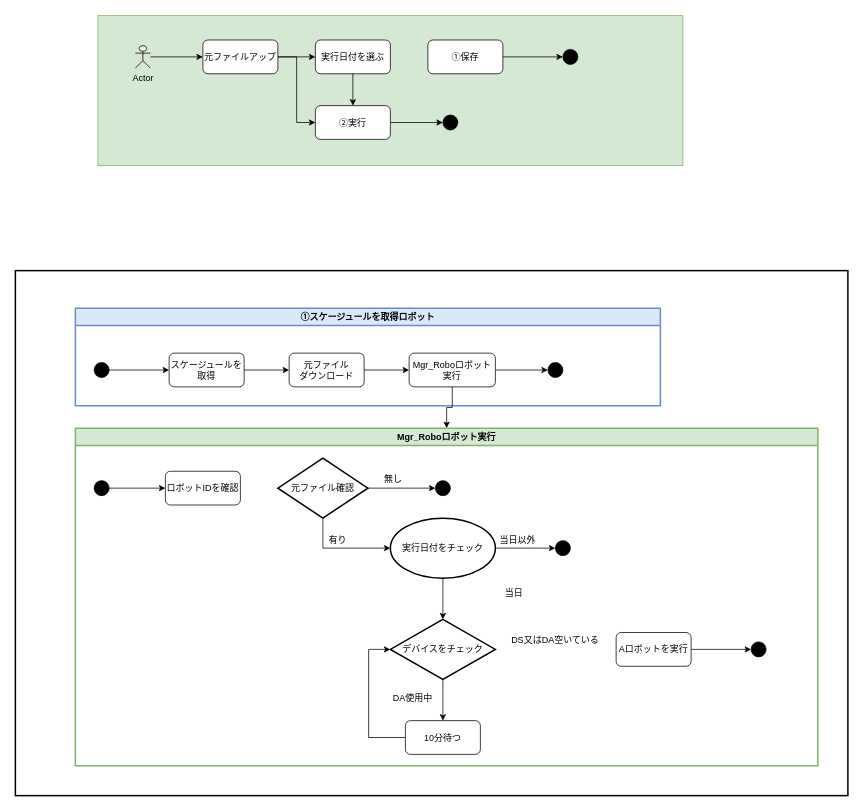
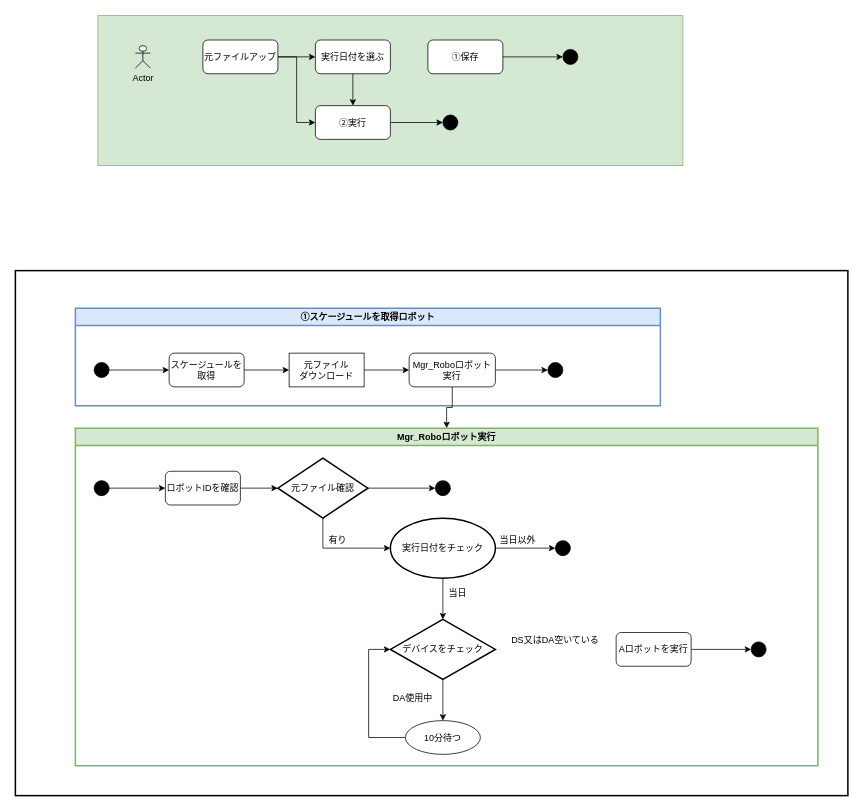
  <mxCell id="0" />
  <mxCell id="1" parent="0" />
  <mxCell id="2" value="" style="rounded=0;whiteSpace=wrap;html=1;fillColor=#d5e8d4;strokeColor=#82b366;" parent="1" vertex="1"><mxGeometry x="130" y="20" width="780" height="200" as="geometry" /></mxCell>
- <mxCell id="3" style="edgeStyle=orthogonalEdgeStyle;rounded=0;orthogonalLoop=1;jettySize=auto;html=1;" parent="1" source="4" target="7" edge="1"><mxGeometry relative="1" as="geometry" /></mxCell>
  <mxCell id="4" value="Actor" style="shape=umlActor;verticalLabelPosition=bottom;verticalAlign=top;html=1;outlineConnect=0;" parent="1" vertex="1"><mxGeometry x="180" y="60" width="20" height="30" as="geometry" /></mxCell>
  <mxCell id="5" style="edgeStyle=orthogonalEdgeStyle;rounded=0;orthogonalLoop=1;jettySize=auto;html=1;" parent="1" source="7" target="9" edge="1"><mxGeometry relative="1" as="geometry" /></mxCell>
  <mxCell id="6" style="edgeStyle=orthogonalEdgeStyle;rounded=0;orthogonalLoop=1;jettySize=auto;html=1;entryX=0;entryY=0.5;entryDx=0;entryDy=0;" parent="1" source="7" target="14" edge="1"><mxGeometry relative="1" as="geometry" /></mxCell>
  <mxCell id="7" value="元ファイルアップ" style="rounded=1;whiteSpace=wrap;html=1;" parent="1" vertex="1"><mxGeometry x="270" y="52.5" width="100" height="45" as="geometry" /></mxCell>
  <mxCell id="8" style="edgeStyle=orthogonalEdgeStyle;rounded=0;orthogonalLoop=1;jettySize=auto;html=1;" parent="1" source="9" target="14" edge="1"><mxGeometry relative="1" as="geometry" /></mxCell>
  <mxCell id="9" value="実行日付を選ぶ" style="rounded=1;whiteSpace=wrap;html=1;" parent="1" vertex="1"><mxGeometry x="420" y="52.5" width="100" height="45" as="geometry" /></mxCell>
  <mxCell id="10" style="edgeStyle=orthogonalEdgeStyle;rounded=0;orthogonalLoop=1;jettySize=auto;html=1;entryX=0;entryY=0.5;entryDx=0;entryDy=0;" parent="1" source="11" target="12" edge="1"><mxGeometry relative="1" as="geometry" /></mxCell>
  <mxCell id="11" value="①保存" style="rounded=1;whiteSpace=wrap;html=1;" parent="1" vertex="1"><mxGeometry x="570" y="52.5" width="100" height="45" as="geometry" /></mxCell>
  <mxCell id="12" value="" style="ellipse;whiteSpace=wrap;html=1;aspect=fixed;fillColor=#000000;" parent="1" vertex="1"><mxGeometry x="750" y="65" width="20" height="20" as="geometry" /></mxCell>
  <mxCell id="13" style="edgeStyle=orthogonalEdgeStyle;rounded=0;orthogonalLoop=1;jettySize=auto;html=1;entryX=0;entryY=0.5;entryDx=0;entryDy=0;" parent="1" source="14" target="15" edge="1"><mxGeometry relative="1" as="geometry" /></mxCell>
  <mxCell id="14" value="②実行" style="rounded=1;whiteSpace=wrap;html=1;" parent="1" vertex="1"><mxGeometry x="420" y="140" width="100" height="45" as="geometry" /></mxCell>
  <mxCell id="15" value="" style="ellipse;whiteSpace=wrap;html=1;aspect=fixed;fillColor=#000000;" parent="1" vertex="1"><mxGeometry x="590" y="152.5" width="20" height="20" as="geometry" /></mxCell>
  <mxCell id="16" style="edgeStyle=orthogonalEdgeStyle;rounded=0;orthogonalLoop=1;jettySize=auto;html=1;entryX=0;entryY=0.5;entryDx=0;entryDy=0;" parent="1" edge="1"><mxGeometry relative="1" as="geometry"><mxPoint x="180" y="312.5" as="sourcePoint" /></mxGeometry></mxCell>
  <mxCell id="17" style="edgeStyle=orthogonalEdgeStyle;rounded=0;orthogonalLoop=1;jettySize=auto;html=1;" parent="1" edge="1"><mxGeometry relative="1" as="geometry"><mxPoint x="360" y="312.5" as="sourcePoint" /></mxGeometry></mxCell>
  <mxCell id="18" style="edgeStyle=orthogonalEdgeStyle;rounded=0;orthogonalLoop=1;jettySize=auto;html=1;" parent="1" edge="1"><mxGeometry relative="1" as="geometry"><mxPoint x="520" y="312.5" as="sourcePoint" /></mxGeometry></mxCell>
  <mxCell id="19" style="edgeStyle=orthogonalEdgeStyle;rounded=0;orthogonalLoop=1;jettySize=auto;html=1;" parent="1" edge="1"><mxGeometry relative="1" as="geometry"><mxPoint x="700" y="312.5" as="sourcePoint" /></mxGeometry></mxCell>
  <mxCell id="20" style="edgeStyle=orthogonalEdgeStyle;rounded=0;orthogonalLoop=1;jettySize=auto;html=1;" parent="1" edge="1"><mxGeometry relative="1" as="geometry"><mxPoint x="632.5" y="365" as="sourcePoint" /></mxGeometry></mxCell>
  <mxCell id="21" value="" style="rounded=0;whiteSpace=wrap;html=1;strokeColor=#000000;strokeWidth=2;fillColor=#FFFFFF;" parent="1" vertex="1"><mxGeometry x="20" y="360" width="1110" height="700" as="geometry" /></mxCell>
  <mxCell id="22" value="①スケージュールを取得ロボット" style="swimlane;strokeColor=#6c8ebf;strokeWidth=2;fillColor=#dae8fc;" parent="1" vertex="1"><mxGeometry x="100" y="410" width="780" height="130" as="geometry" /></mxCell>
  <mxCell id="23" style="edgeStyle=orthogonalEdgeStyle;rounded=0;orthogonalLoop=1;jettySize=auto;html=1;entryX=0;entryY=0.5;entryDx=0;entryDy=0;" parent="22" source="24" target="26" edge="1"><mxGeometry relative="1" as="geometry" /></mxCell>
  <mxCell id="24" value="" style="ellipse;whiteSpace=wrap;html=1;aspect=fixed;fillColor=#000000;" parent="22" vertex="1"><mxGeometry x="25" y="72.5" width="20" height="20" as="geometry" /></mxCell>
  <mxCell id="25" style="edgeStyle=orthogonalEdgeStyle;rounded=0;orthogonalLoop=1;jettySize=auto;html=1;" parent="22" source="26" target="28" edge="1"><mxGeometry relative="1" as="geometry" /></mxCell>
  <mxCell id="26" value="スケージュールを取得" style="rounded=1;whiteSpace=wrap;html=1;" parent="22" vertex="1"><mxGeometry x="125" y="60" width="100" height="45" as="geometry" /></mxCell>
  <mxCell id="27" style="edgeStyle=orthogonalEdgeStyle;rounded=0;orthogonalLoop=1;jettySize=auto;html=1;entryX=0;entryY=0.5;entryDx=0;entryDy=0;" parent="22" source="28" target="30" edge="1"><mxGeometry relative="1" as="geometry" /></mxCell>
- <mxCell id="28" value="元ファイル&lt;br&gt;ダウンロード" style="rounded=1;whiteSpace=wrap;html=1;" parent="22" vertex="1"><mxGeometry x="285" y="60" width="100" height="45" as="geometry" /></mxCell>
+ <mxCell id="28" value="元ファイル&lt;br&gt;ダウンロード" style="whiteSpace=wrap;html=1;rounded=0;" parent="22" vertex="1"><mxGeometry x="285" y="60" width="100" height="45" as="geometry" /></mxCell>
  <mxCell id="29" style="edgeStyle=orthogonalEdgeStyle;rounded=0;orthogonalLoop=1;jettySize=auto;html=1;entryX=0;entryY=0.5;entryDx=0;entryDy=0;" parent="22" source="30" target="31" edge="1"><mxGeometry relative="1" as="geometry" /></mxCell>
  <mxCell id="30" value="Mgr_Roboロボット実行" style="rounded=1;whiteSpace=wrap;html=1;" parent="22" vertex="1"><mxGeometry x="445" y="60" width="115" height="45" as="geometry" /></mxCell>
  <mxCell id="31" value="" style="ellipse;whiteSpace=wrap;html=1;aspect=fixed;fillColor=#000000;" parent="22" vertex="1"><mxGeometry x="630" y="72.5" width="20" height="20" as="geometry" /></mxCell>
  <mxCell id="32" value="Mgr_Roboロボット実行" style="swimlane;strokeWidth=2;fillColor=#d5e8d4;strokeColor=#82b366;" parent="1" vertex="1"><mxGeometry x="100" y="570" width="990" height="450" as="geometry" /></mxCell>
  <mxCell id="33" style="edgeStyle=orthogonalEdgeStyle;rounded=0;orthogonalLoop=1;jettySize=auto;html=1;" parent="32" source="34" target="36" edge="1"><mxGeometry relative="1" as="geometry" /></mxCell>
  <mxCell id="34" value="" style="ellipse;whiteSpace=wrap;html=1;aspect=fixed;fillColor=#000000;" parent="32" vertex="1"><mxGeometry x="25" y="70" width="20" height="20" as="geometry" /></mxCell>
+ <mxCell id="35" style="edgeStyle=orthogonalEdgeStyle;rounded=0;orthogonalLoop=1;jettySize=auto;html=1;entryX=0;entryY=0.5;entryDx=0;entryDy=0;" parent="32" source="36" target="40" edge="1"><mxGeometry relative="1" as="geometry" /></mxCell>
  <mxCell id="36" value="ロボットIDを確認" style="rounded=1;whiteSpace=wrap;html=1;" parent="32" vertex="1"><mxGeometry x="120" y="57.5" width="100" height="45" as="geometry" /></mxCell>
  <mxCell id="37" style="edgeStyle=orthogonalEdgeStyle;rounded=0;orthogonalLoop=1;jettySize=auto;html=1;entryX=0;entryY=0.5;entryDx=0;entryDy=0;" parent="32" source="38" target="57" edge="1"><mxGeometry relative="1" as="geometry" /></mxCell>
  <mxCell id="38" value="Aロボットを実行" style="rounded=1;whiteSpace=wrap;html=1;" parent="32" vertex="1"><mxGeometry x="721" y="272.5" width="100" height="45" as="geometry" /></mxCell>
  <mxCell id="39" style="edgeStyle=orthogonalEdgeStyle;rounded=0;orthogonalLoop=1;jettySize=auto;html=1;" parent="32" source="40" target="46" edge="1"><mxGeometry relative="1" as="geometry"><Array as="points"><mxPoint x="330" y="160" /></Array></mxGeometry></mxCell>
  <mxCell id="40" value="&lt;span&gt;元ファイル確認&lt;/span&gt;" style="rhombus;whiteSpace=wrap;html=1;strokeColor=#000000;strokeWidth=2;fillColor=#FFFFFF;" parent="32" vertex="1"><mxGeometry x="270" y="40" width="120" height="80" as="geometry" /></mxCell>
  <mxCell id="41" value="" style="ellipse;whiteSpace=wrap;html=1;aspect=fixed;fillColor=#000000;" parent="32" vertex="1"><mxGeometry x="480" y="70" width="20" height="20" as="geometry" /></mxCell>
  <mxCell id="42" style="edgeStyle=orthogonalEdgeStyle;rounded=0;orthogonalLoop=1;jettySize=auto;html=1;entryX=0;entryY=0.5;entryDx=0;entryDy=0;" parent="32" source="43" target="53" edge="1"><mxGeometry relative="1" as="geometry"><Array as="points"><mxPoint x="391" y="413" /><mxPoint x="391" y="295" /></Array></mxGeometry></mxCell>
- <mxCell id="43" value="10分待つ" style="rounded=1;whiteSpace=wrap;html=1;" parent="32" vertex="1"><mxGeometry x="440" y="390" width="100" height="45" as="geometry" /></mxCell>
+ <mxCell id="43" value="10分待つ" style="ellipse;whiteSpace=wrap;html=1;" parent="32" vertex="1"><mxGeometry x="440" y="390" width="100" height="45" as="geometry" /></mxCell>
  <mxCell id="44" style="edgeStyle=orthogonalEdgeStyle;rounded=0;orthogonalLoop=1;jettySize=auto;html=1;entryX=0;entryY=0.5;entryDx=0;entryDy=0;" parent="32" source="46" target="50" edge="1"><mxGeometry relative="1" as="geometry" /></mxCell>
  <mxCell id="45" style="edgeStyle=orthogonalEdgeStyle;rounded=0;orthogonalLoop=1;jettySize=auto;html=1;entryX=0.5;entryY=0;entryDx=0;entryDy=0;" parent="32" source="46" target="53" edge="1"><mxGeometry relative="1" as="geometry" /></mxCell>
  <mxCell id="46" value="&lt;span&gt;実行日付をチェック&lt;/span&gt;" style="ellipse;whiteSpace=wrap;html=1;strokeColor=#000000;strokeWidth=2;fillColor=#FFFFFF;" parent="32" vertex="1"><mxGeometry x="420" y="120" width="140" height="80" as="geometry" /></mxCell>
  <mxCell id="47" style="edgeStyle=orthogonalEdgeStyle;rounded=0;orthogonalLoop=1;jettySize=auto;html=1;entryX=0;entryY=0.5;entryDx=0;entryDy=0;" parent="32" source="40" target="41" edge="1"><mxGeometry relative="1" as="geometry"><mxPoint x="430" y="80" as="targetPoint" /></mxGeometry></mxCell>
- <mxCell id="48" value="無し" style="text;html=1;strokeColor=none;fillColor=none;align=center;verticalAlign=middle;whiteSpace=wrap;rounded=0;" parent="32" vertex="1"><mxGeometry x="404" y="57.5" width="40" height="20" as="geometry" /></mxCell>
  <mxCell id="49" value="有り" style="text;html=1;strokeColor=none;fillColor=none;align=center;verticalAlign=middle;whiteSpace=wrap;rounded=0;" parent="32" vertex="1"><mxGeometry x="330" y="140" width="40" height="20" as="geometry" /></mxCell>
  <mxCell id="50" value="" style="ellipse;whiteSpace=wrap;html=1;aspect=fixed;fillColor=#000000;" parent="32" vertex="1"><mxGeometry x="640" y="150" width="20" height="20" as="geometry" /></mxCell>
  <mxCell id="51" value="当日以外" style="text;html=1;strokeColor=none;fillColor=none;align=center;verticalAlign=middle;whiteSpace=wrap;rounded=0;" parent="32" vertex="1"><mxGeometry x="560" y="140" width="60" height="20" as="geometry" /></mxCell>
  <mxCell id="52" style="edgeStyle=orthogonalEdgeStyle;rounded=0;orthogonalLoop=1;jettySize=auto;html=1;entryX=0.5;entryY=0;entryDx=0;entryDy=0;" parent="32" source="53" target="43" edge="1"><mxGeometry relative="1" as="geometry" /></mxCell>
  <mxCell id="53" value="&lt;span&gt;デバイスをチェック&lt;/span&gt;" style="rhombus;whiteSpace=wrap;html=1;strokeColor=#000000;strokeWidth=2;fillColor=#FFFFFF;" parent="32" vertex="1"><mxGeometry x="420" y="255" width="140" height="80" as="geometry" /></mxCell>
- <mxCell id="54" value="当日" style="text;html=1;strokeColor=none;fillColor=none;align=center;verticalAlign=middle;whiteSpace=wrap;rounded=0;" parent="32" vertex="1"><mxGeometry x="565" y="210" width="40" height="20" as="geometry" /></mxCell>
+ <mxCell id="54" value="当日" style="text;html=1;strokeColor=none;fillColor=none;align=center;verticalAlign=middle;whiteSpace=wrap;rounded=0;" parent="32" vertex="1"><mxGeometry x="490" y="210" width="40" height="20" as="geometry" /></mxCell>
  <mxCell id="55" value="DA使用中" style="text;html=1;strokeColor=none;fillColor=none;align=center;verticalAlign=middle;whiteSpace=wrap;rounded=0;" parent="32" vertex="1"><mxGeometry x="420" y="350" width="60" height="20" as="geometry" /></mxCell>
  <mxCell id="56" value="DS又はDA空いている" style="text;html=1;strokeColor=none;fillColor=none;align=center;verticalAlign=middle;whiteSpace=wrap;rounded=0;" parent="32" vertex="1"><mxGeometry x="570" y="272.5" width="140" height="20" as="geometry" /></mxCell>
  <mxCell id="57" value="" style="ellipse;whiteSpace=wrap;html=1;aspect=fixed;fillColor=#000000;" parent="32" vertex="1"><mxGeometry x="901" y="285" width="20" height="20" as="geometry" /></mxCell>
  <mxCell id="58" style="edgeStyle=orthogonalEdgeStyle;rounded=0;orthogonalLoop=1;jettySize=auto;html=1;" parent="1" source="30" target="32" edge="1"><mxGeometry relative="1" as="geometry" /></mxCell>
